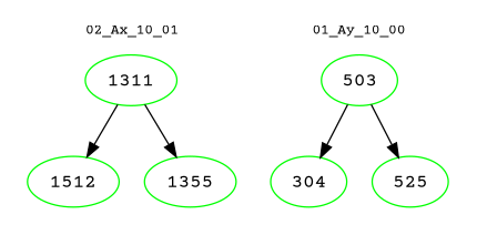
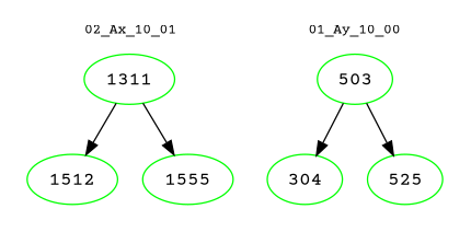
  digraph {
    fontname="Courier Prime"
    node [color=green fontname="Courier Prime"]
    edge [color=black fontname="Courier Prime"]
    n1 [label=1311]
    n2 [label=1512]
-   n3 [label=1355]
+   n3 [label=1555]
    n4 [label=503]
    n5 [label=304]
    n6 [label=525]
    subgraph cluster_1 {
      color=white
      fontsize=10
      label="02_Ax_10_01"
      n1
      n2
      n3
    }
    subgraph cluster_2 {
      color=white
      fontsize=10
      label="01_Ay_10_00"
      n4
      n5
      n6
    }
    n1 -> n2
    n1 -> n3
    n4 -> n5
    n4 -> n6
  }
